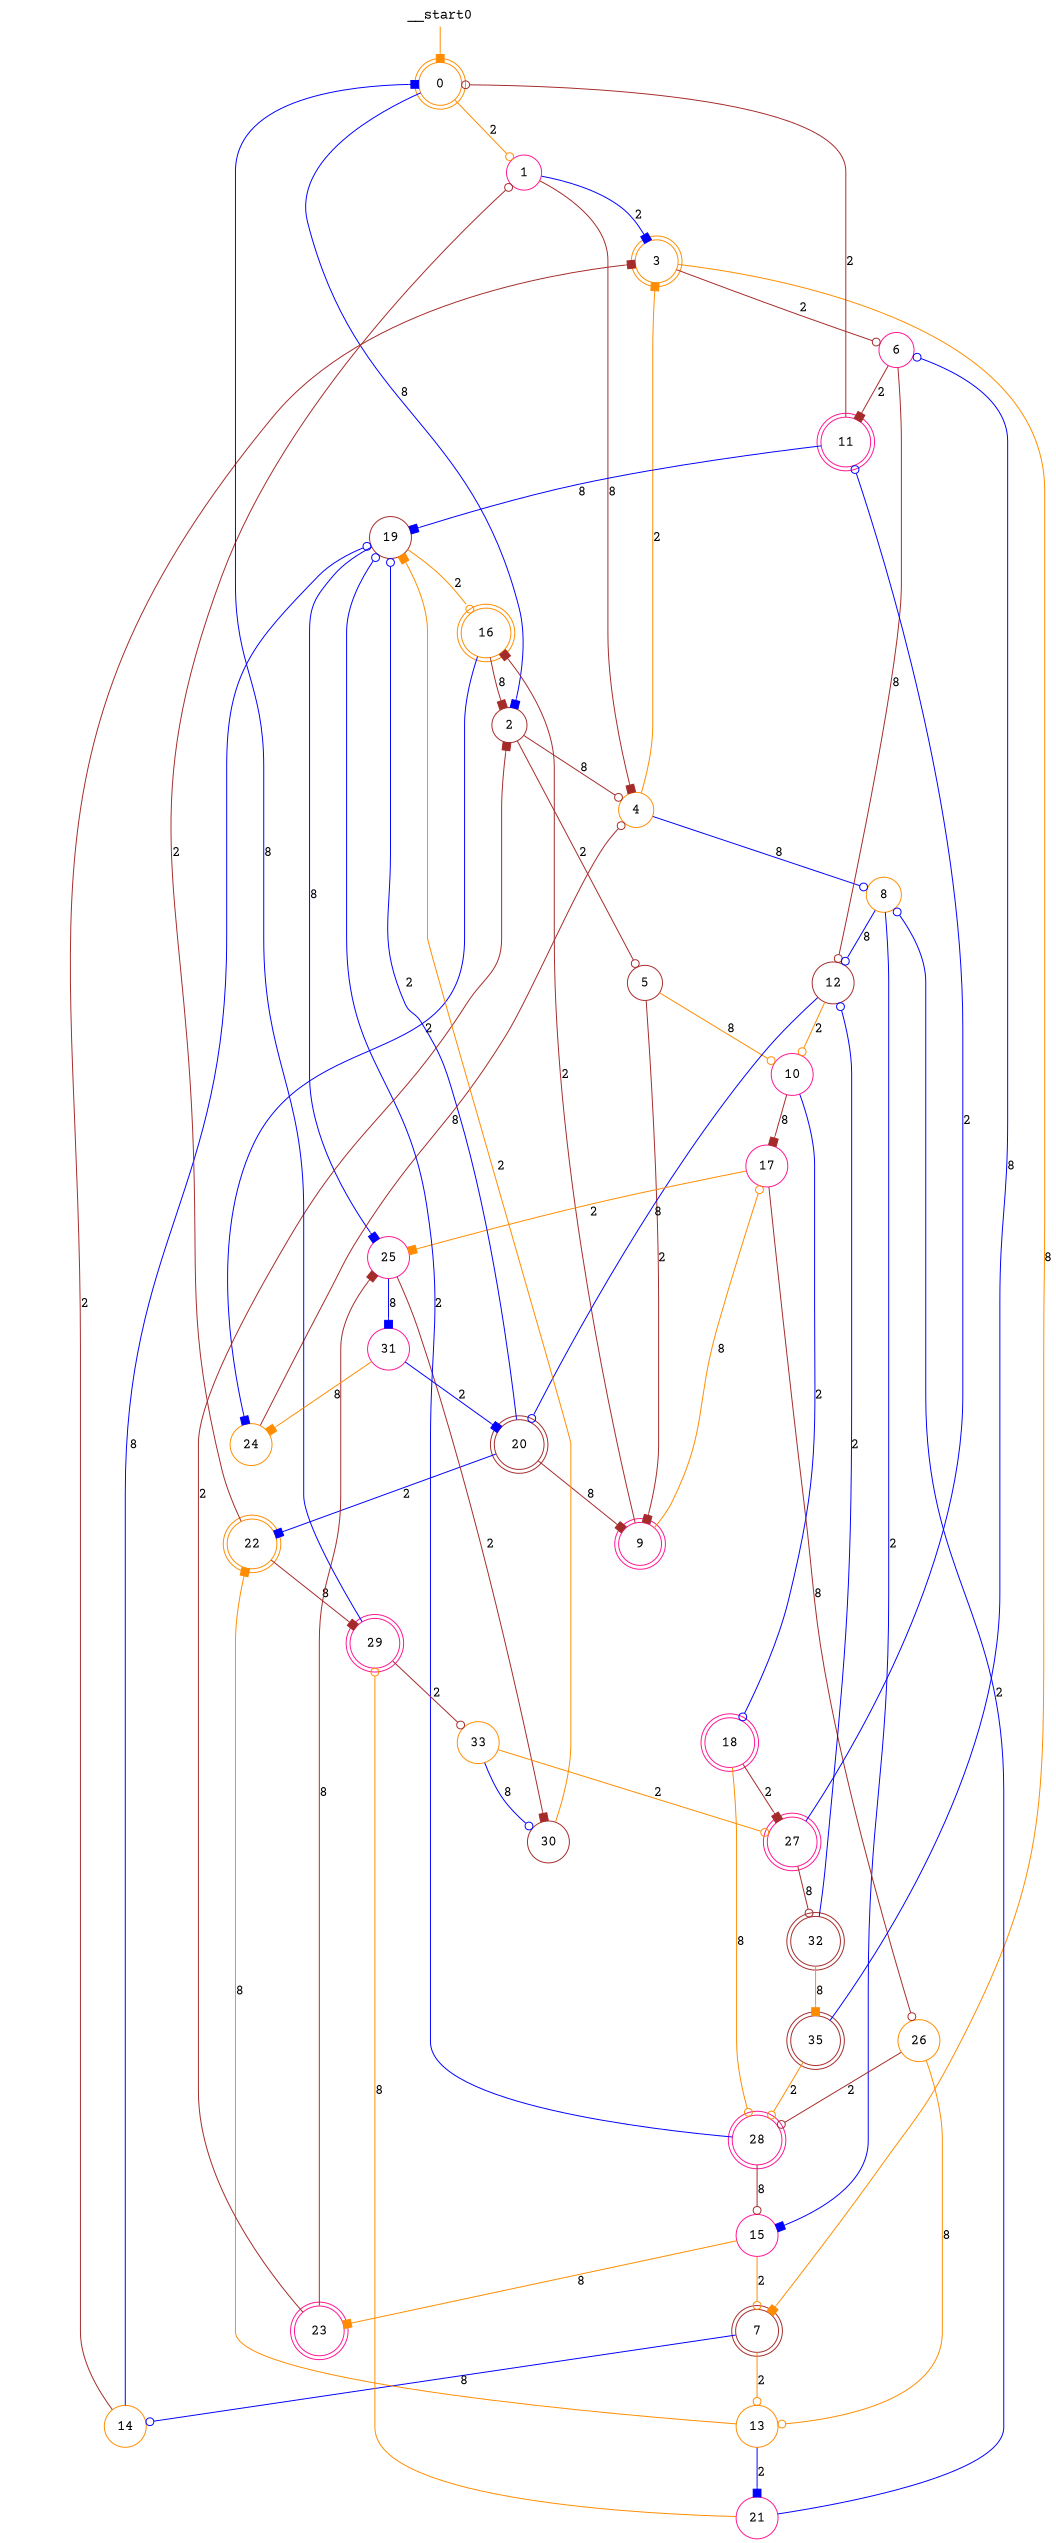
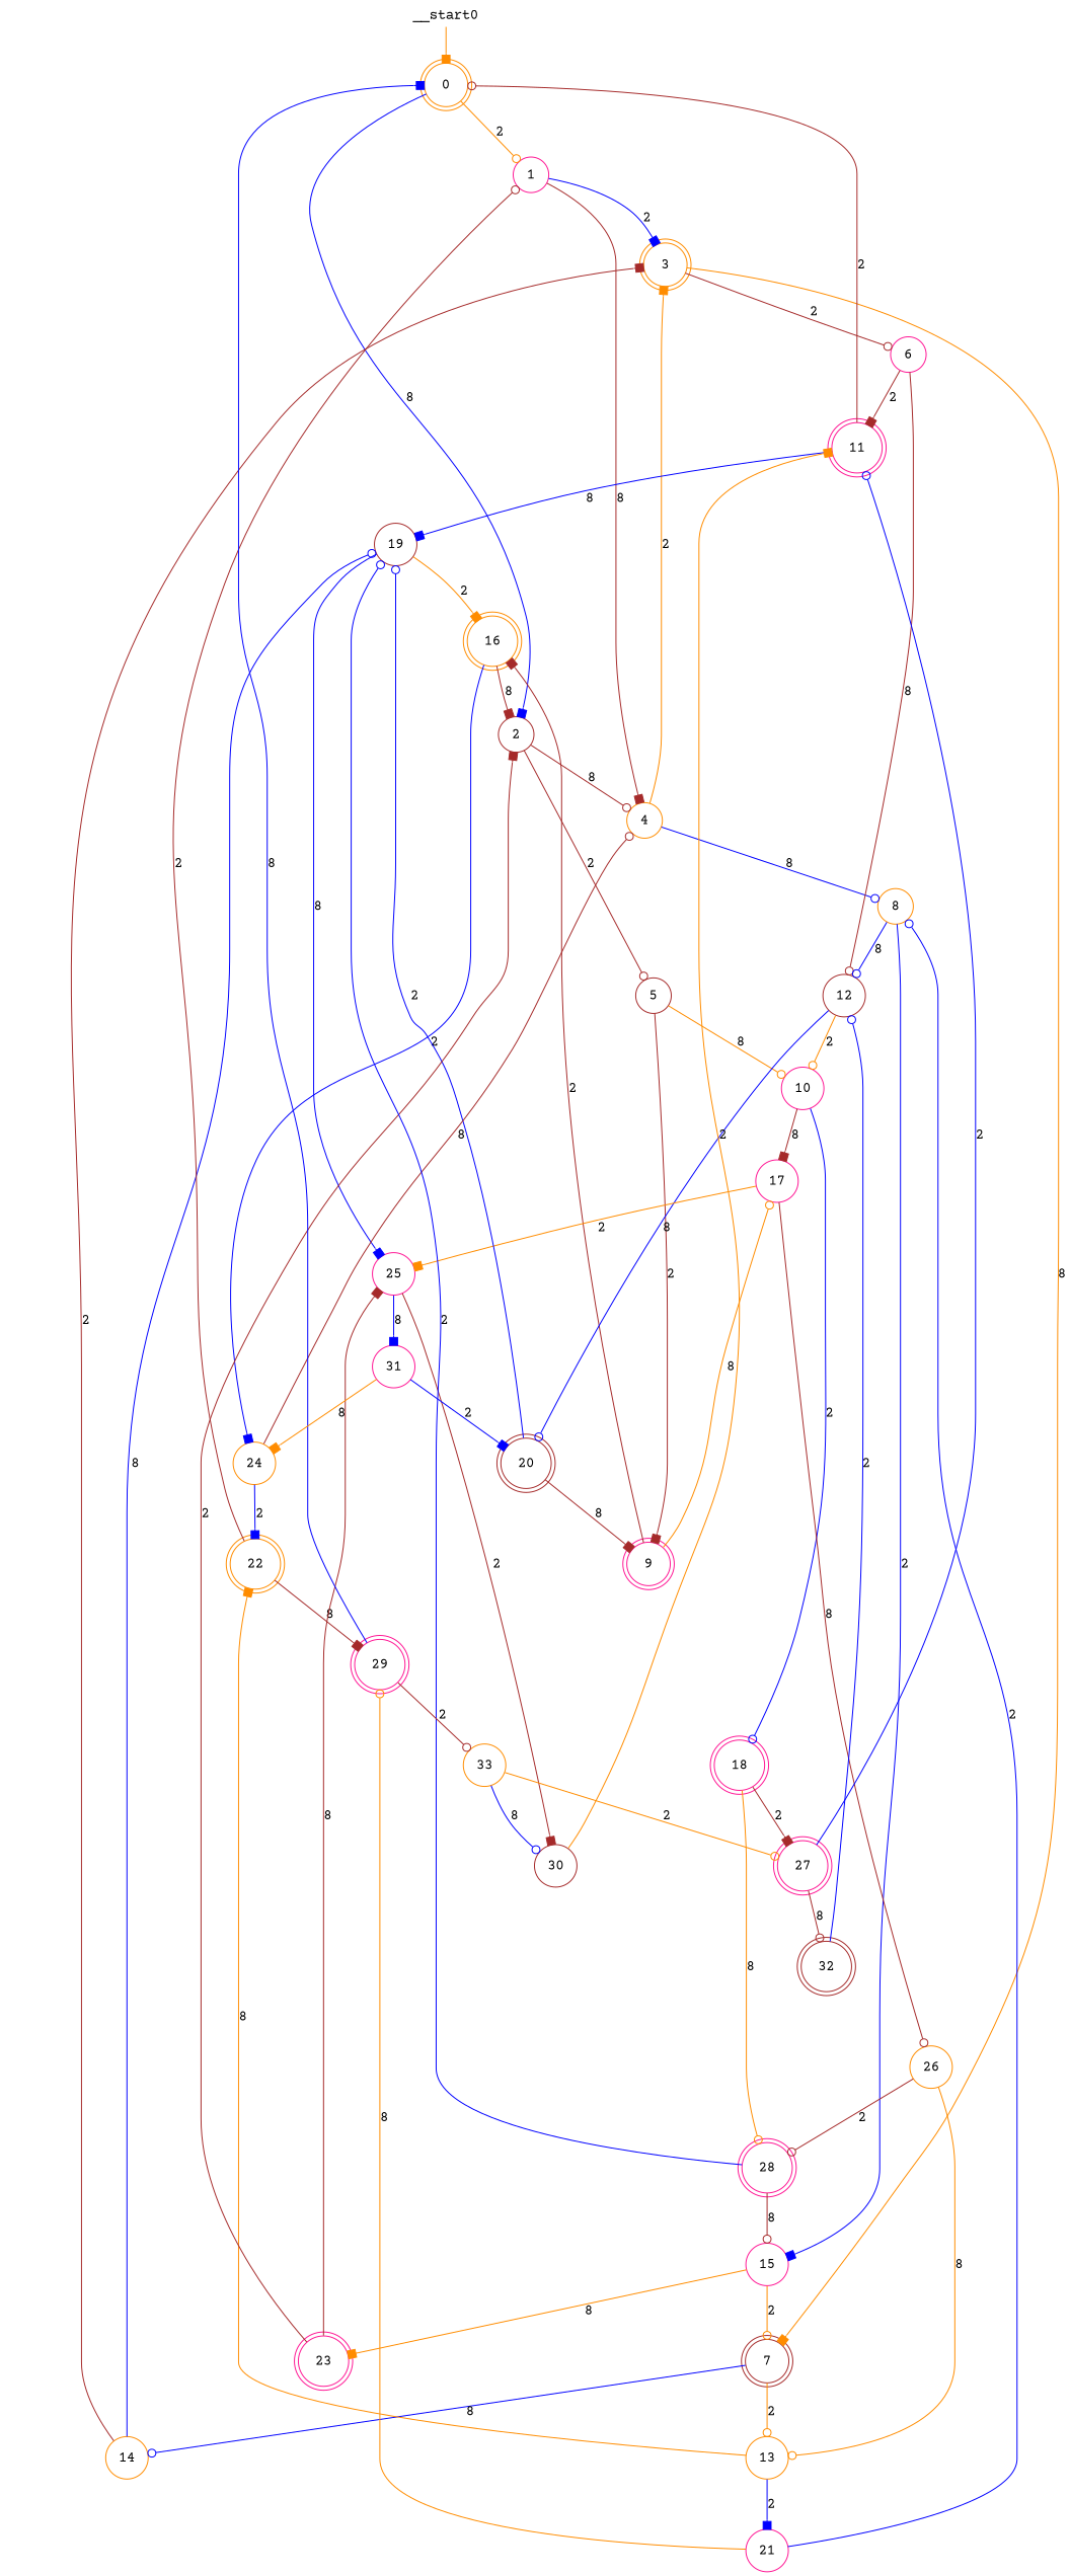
  digraph {
    fontname="Courier Prime"
    node [color=deeppink fontname="Courier Prime" shape=circle]
    edge [arrowhead=odot color=brown fontname="Courier Prime"]
    n1 [color=darkorange label=0 shape=doublecircle]
    n2 [label=1]
    n3 [color=brown label=2]
    n4 [color=darkorange label=3 shape=doublecircle]
    n5 [color=darkorange label=4]
    n6 [color=brown label=5]
    n7 [label=6]
    n8 [color=brown label=7 shape=doublecircle]
    n9 [color=darkorange label=8]
    n10 [label=9 shape=doublecircle]
    n11 [label=10]
    n12 [label=11 shape=doublecircle]
    n13 [color=brown label=12]
    n14 [color=darkorange label=13]
    n15 [color=darkorange label=14]
    n16 [label=15]
    n17 [color=darkorange label=16 shape=doublecircle]
    n18 [label=17]
    n19 [label=18 shape=doublecircle]
    n20 [color=brown label=19]
    n21 [color=brown label=20 shape=doublecircle]
    n22 [label=21]
    n23 [color=darkorange label=22 shape=doublecircle]
    n24 [label=23 shape=doublecircle]
    n25 [color=darkorange label=24]
    n26 [label=25]
    n27 [color=darkorange label=26]
    n28 [label=27 shape=doublecircle]
    n29 [label=28 shape=doublecircle]
    n30 [label=29 shape=doublecircle]
    n31 [color=brown label=30]
    n32 [label=31]
    n33 [color=brown label=32 shape=doublecircle]
    n34 [color=darkorange label=33]
-   n35 [color=brown label=35 shape=doublecircle]
    __start0 [color=darkorange height=0 shape=none width=0]
    n1 -> n2 [color=darkorange label=2]
    n1 -> n3 [arrowhead=box color=blue label=8]
    n2 -> n4 [arrowhead=box color=blue label=2]
    n2 -> n5 [arrowhead=box label=8]
    n3 -> n5 [label=8]
    n3 -> n6 [label=2]
    n4 -> n7 [label=2]
    n4 -> n8 [arrowhead=box color=darkorange label=8]
    n5 -> n4 [arrowhead=box color=darkorange label=2]
    n5 -> n9 [color=blue label=8]
    n6 -> n10 [arrowhead=box label=2]
    n6 -> n11 [color=darkorange label=8]
    n7 -> n12 [arrowhead=box label=2]
    n7 -> n13 [label=8]
    n8 -> n14 [color=darkorange label=2]
    n8 -> n15 [color=blue label=8]
    n9 -> n13 [color=blue label=8]
    n9 -> n16 [arrowhead=box color=blue label=2]
    n10 -> n17 [arrowhead=box label=2]
    n10 -> n18 [color=darkorange label=8]
    n11 -> n18 [arrowhead=box label=8]
    n11 -> n19 [color=blue label=2]
    n12 -> n1 [label=2]
    n12 -> n20 [arrowhead=box color=blue label=8]
    n13 -> n11 [color=darkorange label=2]
    n13 -> n21 [color=blue label=8]
    n14 -> n22 [arrowhead=box color=blue label=2]
    n14 -> n23 [arrowhead=box color=darkorange label=8]
    n15 -> n4 [arrowhead=box label=2]
    n15 -> n20 [color=blue label=8]
    n16 -> n8 [color=darkorange label=2]
    n16 -> n24 [arrowhead=box color=darkorange label=8]
    n17 -> n3 [arrowhead=box label=8]
    n17 -> n25 [arrowhead=box color=blue label=2]
    n18 -> n26 [arrowhead=box color=darkorange label=2]
    n18 -> n27 [label=8]
    n19 -> n28 [arrowhead=box label=2]
    n19 -> n29 [color=darkorange label=8]
-   n20 -> n17 [color=darkorange label=2]
+   n20 -> n17 [arrowhead=box color=darkorange label=2]
    n20 -> n26 [arrowhead=box color=blue label=8]
    n21 -> n10 [arrowhead=box label=8]
    n21 -> n20 [color=blue label=2]
    n22 -> n9 [color=blue label=2]
    n22 -> n30 [color=darkorange label=8]
    n23 -> n2 [label=2]
    n23 -> n30 [arrowhead=box label=8]
    n24 -> n3 [arrowhead=box label=2]
    n24 -> n26 [arrowhead=box label=8]
    n25 -> n5 [label=8]
-   n21 -> n23 [arrowhead=box color=blue label=2]
+   n25 -> n23 [arrowhead=box color=blue label=2]
    n26 -> n31 [arrowhead=box label=2]
    n26 -> n32 [arrowhead=box color=blue label=8]
    n27 -> n14 [color=darkorange label=8]
    n27 -> n29 [label=2]
    n28 -> n12 [color=blue label=2]
    n28 -> n33 [label=8]
    n29 -> n16 [label=8]
    n29 -> n20 [color=blue label=2]
    n30 -> n1 [arrowhead=box color=blue label=8]
    n30 -> n34 [label=2]
-   n31 -> n20 [arrowhead=box color=darkorange label=2]
+   n31 -> n12 [arrowhead=box color=darkorange label=2]
    n32 -> n21 [arrowhead=box color=blue label=2]
    n32 -> n25 [arrowhead=box color=darkorange label=8]
    n33 -> n13 [color=blue label=2]
-   n33 -> n35 [arrowhead=box color=darkorange label=8]
    n34 -> n28 [color=darkorange label=2]
    n34 -> n31 [color=blue label=8]
-   n35 -> n7 [color=blue label=8]
-   n35 -> n29 [color=darkorange label=2]
    __start0 -> n1 [arrowhead=box color=darkorange]
  }
